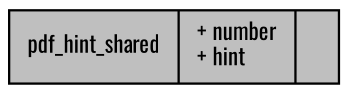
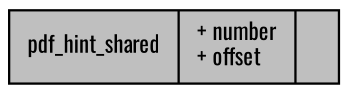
  digraph {
    rankdir=LR
    fontname=Oswald
-   n1 [color=black fillcolor=grey75 fontcolor=black fontname=Oswald fontsize=10 height=0.2 label="{pdf_hint_shared\n|+ number\l+ hint\l|}" shape=record style=filled width=0.4]
+   n1 [color=black fillcolor=grey75 fontcolor=black fontname=Oswald fontsize=10 height=0.2 label="{pdf_hint_shared\n|+ number\l+ offset\l|}" shape=record style=filled width=0.4]
  }
